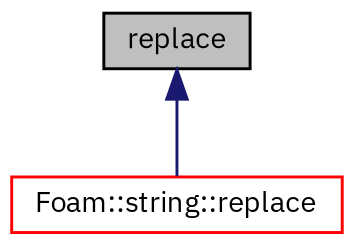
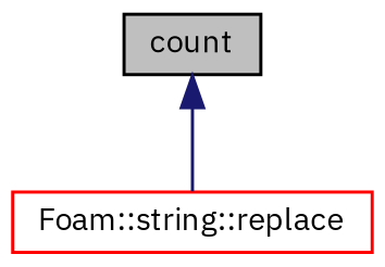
  digraph {
    rankdir=TB
    fontname="IBM Plex Sans"
    node [fontname="IBM Plex Sans" fontsize=10 shape=record]
-   n1 [color=black fillcolor=grey75 fontcolor=black height=0.2 label=replace style=filled width=0.4]
+   n1 [color=black fillcolor=grey75 fontcolor=black height=0.2 label=count style=filled width=0.4]
    n2 [color=red height=0.2 label="Foam::string::replace" width=0.4]
    n1 -> n2 [color=midnightblue dir=back fontname="IBM Plex Sans" fontsize=10 labelfontname=Helvetica labelfontsize=10 style=solid]
  }
